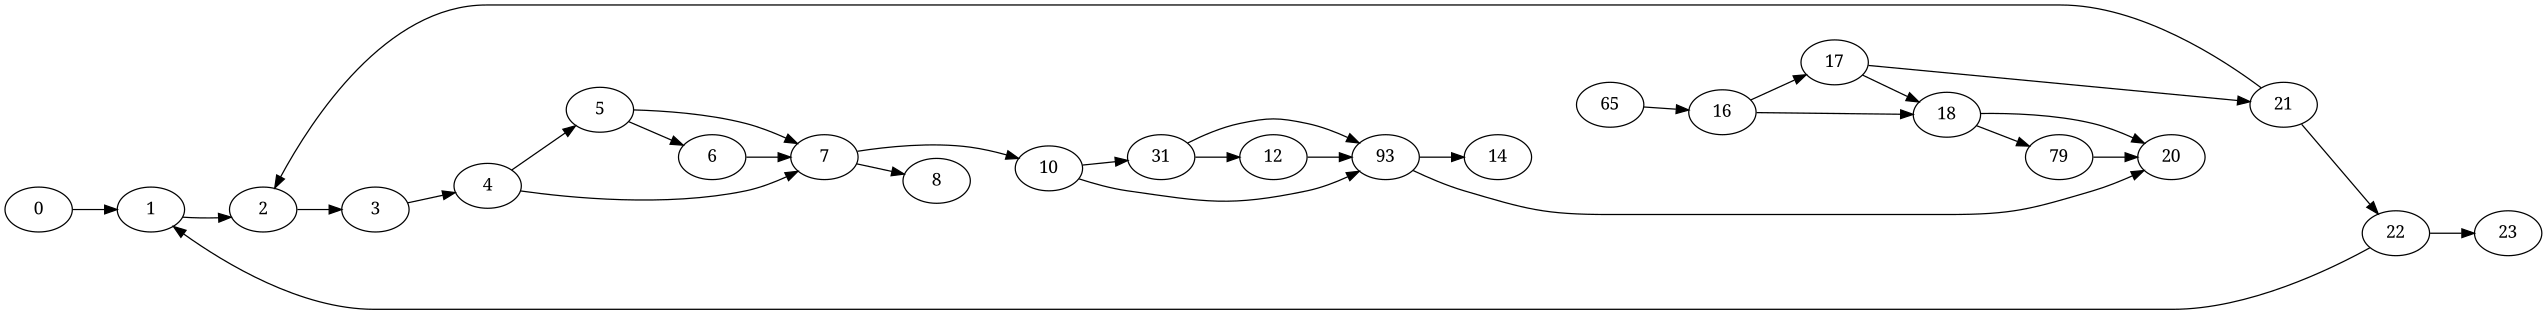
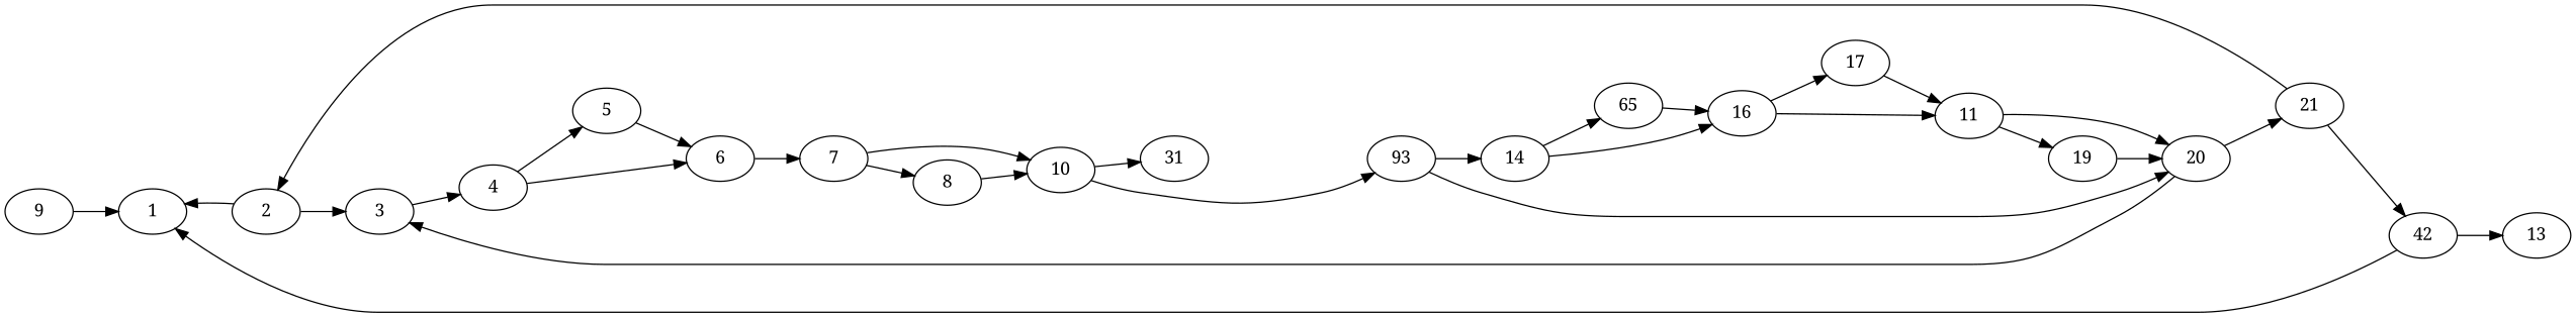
  digraph {
    fontname="Noto Serif"
    rankdir=LR
    node [fontname="Noto Serif"]
    edge [fontname="Noto Serif"]
-   0
+   0 [label=9]
    1
    2
    3
    4
    5
    7
    20
    21
    6
    8
    10
    n13 [label=31]
    n14 [label=93]
-   12
    14
    n17 [label=65]
    16
    17
-   18
-   19 [label=79]
-   22
-   23
+   18 [label=11]
+   19
+   22 [label=42]
+   23 [label=13]
    0 -> 1
-   1 -> 2
+   2 -> 1
    2 -> 3
    3 -> 4
    4 -> 5
-   4 -> 7
-   5 -> 7
+   4 -> 6
    5 -> 6
    7 -> 8
    7 -> 10
-   17 -> 21
+   20 -> 3
+   20 -> 21
    21 -> 2
    21 -> 22
    6 -> 7
+   8 -> 10
    10 -> n13
    10 -> n14
-   n13 -> n14
-   n13 -> 12
    n14 -> 20
    n14 -> 14
-   12 -> n14
+   14 -> n17
+   14 -> 16
    n17 -> 16
    16 -> 17
    16 -> 18
    17 -> 18
    18 -> 20
    18 -> 19
    19 -> 20
    22 -> 1
    22 -> 23
  }
